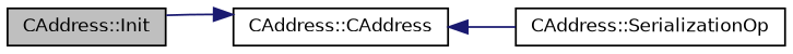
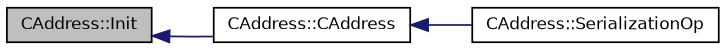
  digraph {
    rankdir=LR
    node [color=black fillcolor=white fontname=Helvetica fontsize=10 shape=record style=filled]
    edge [color=midnightblue dir=back fontname=Helvetica fontsize=10 labelfontname=Helvetica labelfontsize=10 style=solid]
    n1 [fillcolor=grey75 fontcolor=black height=0.2 label="CAddress::Init" width=0.4]
    n2 [height=0.2 label="CAddress::CAddress" width=0.4]
    n3 [height=0.2 label="CAddress::SerializationOp" width=0.4]
-   n2 -> n1
+   n1 -> n2
    n2 -> n3
  }
